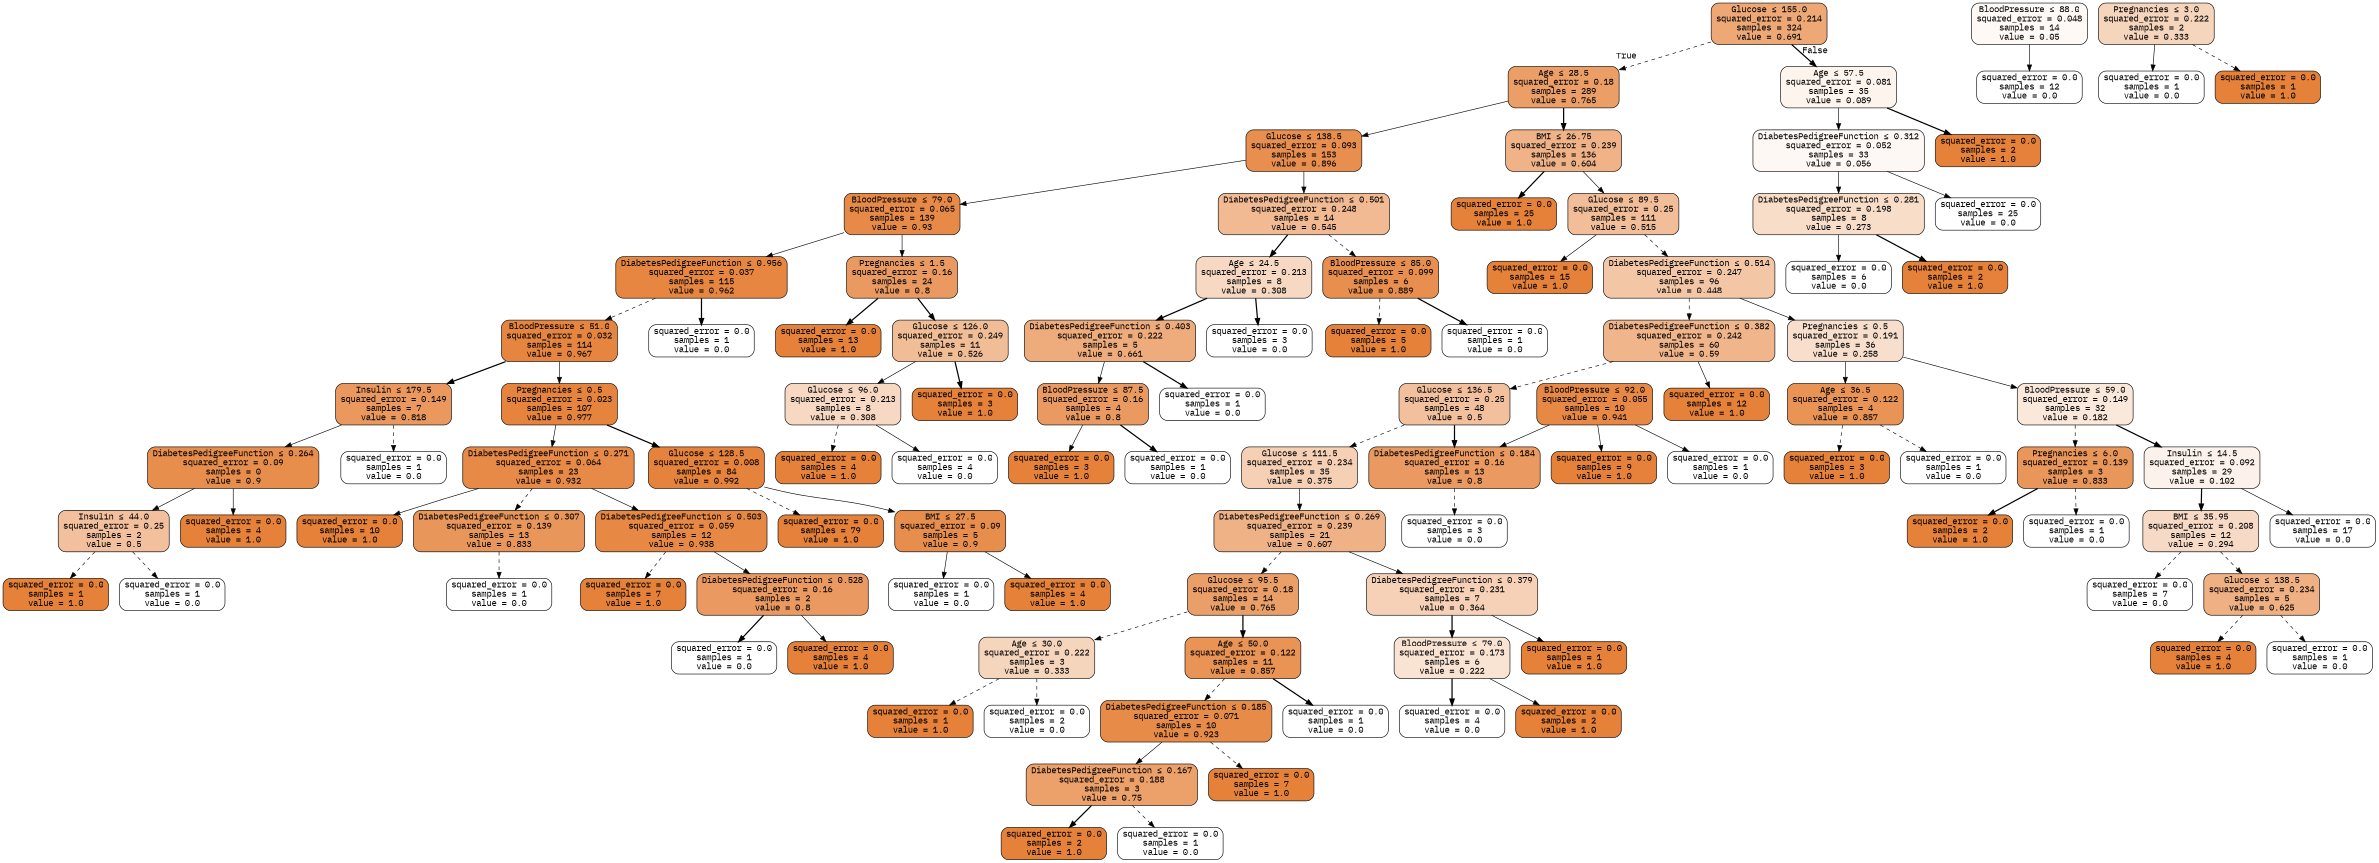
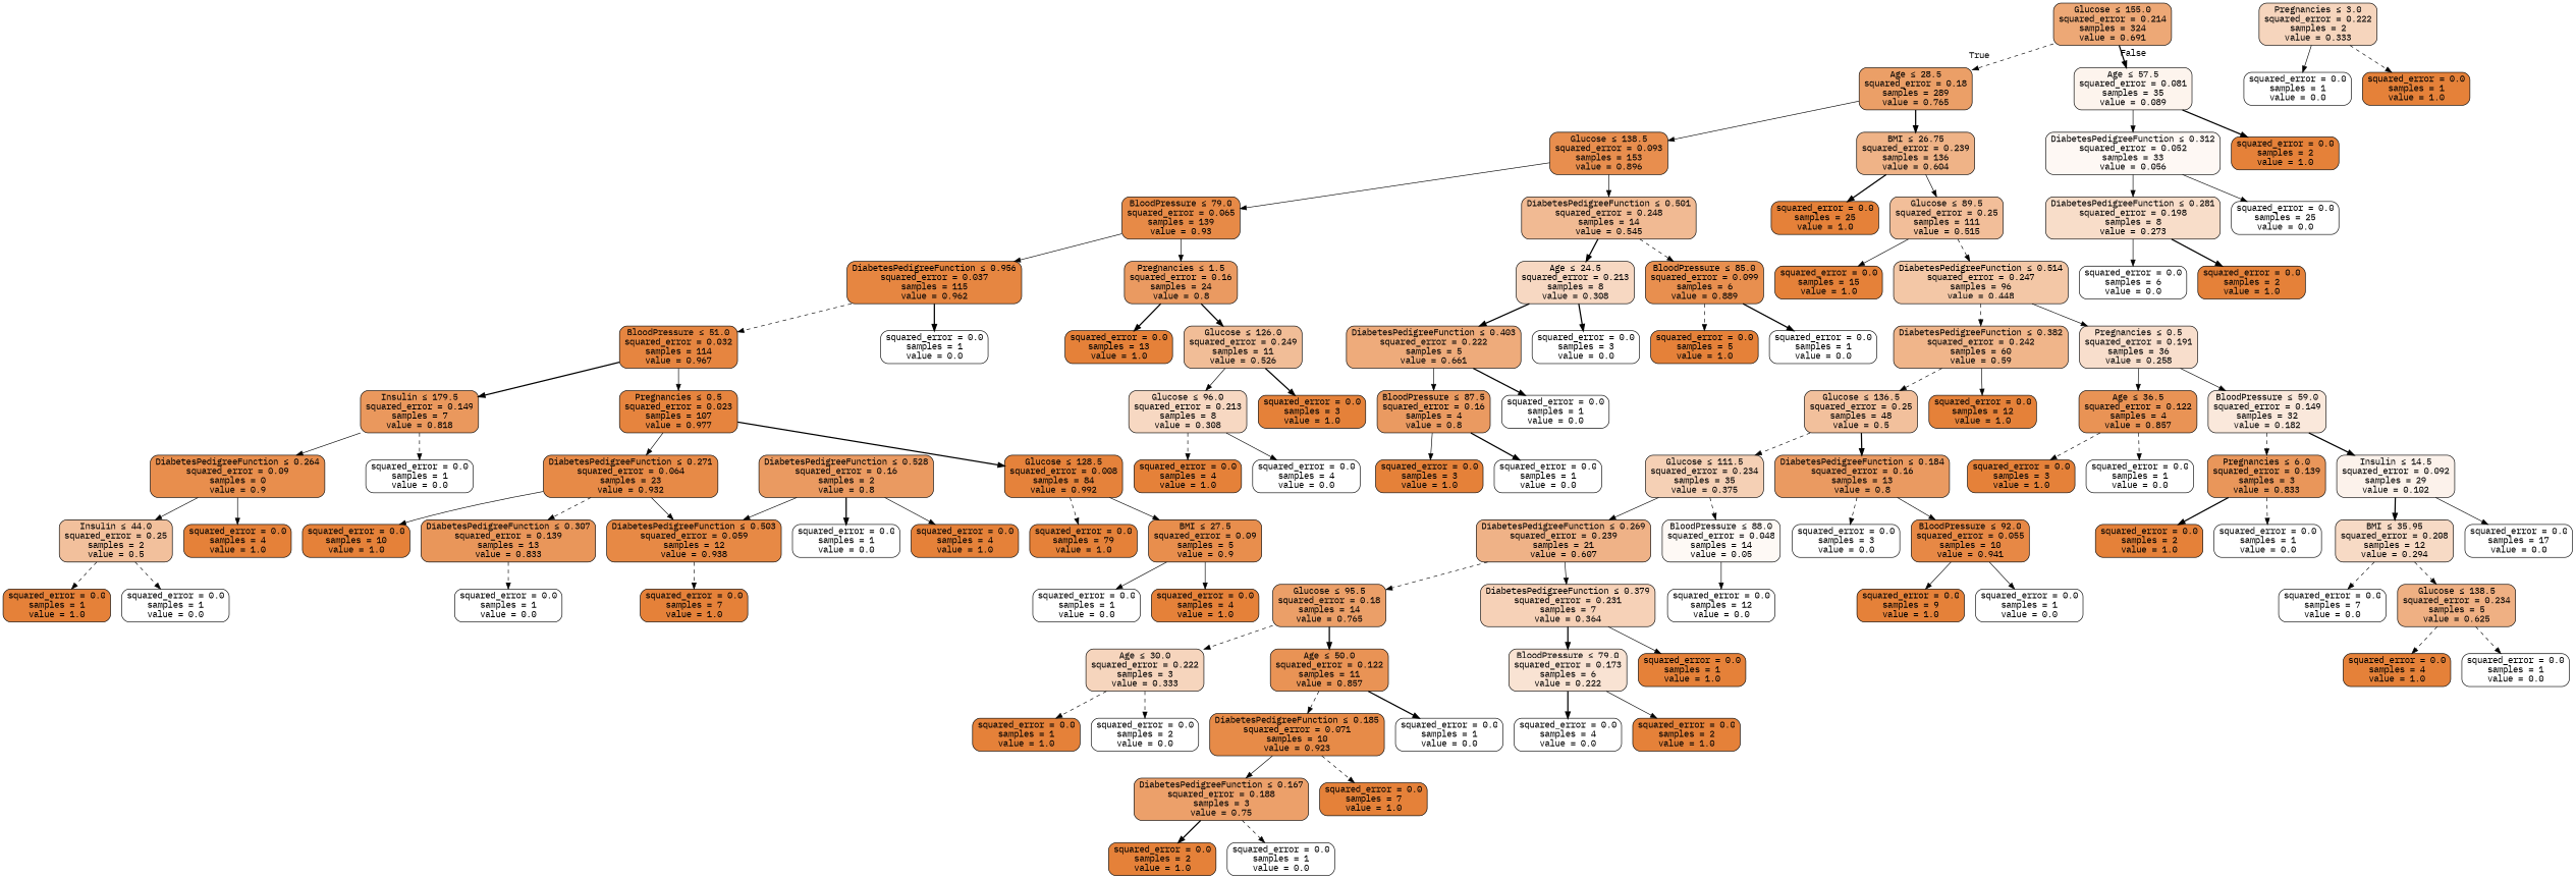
  digraph {
    fontname="IBM Plex Mono"
    node [color=black fillcolor="#e58139" fontname="IBM Plex Mono" shape=box style="filled, rounded"]
    edge [fontname="IBM Plex Mono" style=solid]
    n1 [fillcolor="#eda876" label=<Glucose &le; 155.0<br/>squared_error = 0.214<br/>samples = 324<br/>value = 0.691>]
    n2 [fillcolor="#eb9f67" label=<Age &le; 28.5<br/>squared_error = 0.18<br/>samples = 289<br/>value = 0.765>]
    n3 [fillcolor="#fdf4ed" label=<Age &le; 57.5<br/>squared_error = 0.081<br/>samples = 35<br/>value = 0.089>]
    n4 [fillcolor="#e88e4e" label=<Glucose &le; 138.5<br/>squared_error = 0.093<br/>samples = 153<br/>value = 0.896>]
    n5 [fillcolor="#efb387" label=<BMI &le; 26.75<br/>squared_error = 0.239<br/>samples = 136<br/>value = 0.604>]
    n6 [fillcolor="#fef8f4" label=<DiabetesPedigreeFunction &le; 0.312<br/>squared_error = 0.052<br/>samples = 33<br/>value = 0.056>]
    n7 [label=<squared_error = 0.0<br/>samples = 2<br/>value = 1.0>]
    n8 [fillcolor="#e78a47" label=<BloodPressure &le; 79.0<br/>squared_error = 0.065<br/>samples = 139<br/>value = 0.93>]
    n9 [fillcolor="#f1ba93" label=<DiabetesPedigreeFunction &le; 0.501<br/>squared_error = 0.248<br/>samples = 14<br/>value = 0.545>]
    n10 [label=<squared_error = 0.0<br/>samples = 25<br/>value = 1.0>]
    n11 [fillcolor="#f2be99" label=<Glucose &le; 89.5<br/>squared_error = 0.25<br/>samples = 111<br/>value = 0.515>]
    n12 [fillcolor="#e68641" label=<DiabetesPedigreeFunction &le; 0.956<br/>squared_error = 0.037<br/>samples = 115<br/>value = 0.962>]
    n13 [fillcolor="#ea9a61" label=<Pregnancies &le; 1.5<br/>squared_error = 0.16<br/>samples = 24<br/>value = 0.8>]
    n14 [fillcolor="#f7d8c2" label=<Age &le; 24.5<br/>squared_error = 0.213<br/>samples = 8<br/>value = 0.308>]
    n15 [fillcolor="#e88f4f" label=<BloodPressure &le; 85.0<br/>squared_error = 0.099<br/>samples = 6<br/>value = 0.889>]
    n16 [fillcolor="#e68540" label=<BloodPressure &le; 51.0<br/>squared_error = 0.032<br/>samples = 114<br/>value = 0.967>]
    n17 [fillcolor="#ffffff" label=<squared_error = 0.0<br/>samples = 1<br/>value = 0.0>]
    n18 [label=<squared_error = 0.0<br/>samples = 13<br/>value = 1.0>]
    n19 [fillcolor="#f1bd97" label=<Glucose &le; 126.0<br/>squared_error = 0.249<br/>samples = 11<br/>value = 0.526>]
    n20 [fillcolor="#ea985d" label=<Insulin &le; 179.5<br/>squared_error = 0.149<br/>samples = 7<br/>value = 0.818>]
    n21 [fillcolor="#e6843e" label=<Pregnancies &le; 0.5<br/>squared_error = 0.023<br/>samples = 107<br/>value = 0.977>]
    n22 [fillcolor="#e88e4d" label=<DiabetesPedigreeFunction &le; 0.264<br/>squared_error = 0.09<br/>samples = 0<br/>value = 0.9>]
    n23 [fillcolor="#ffffff" label=<squared_error = 0.0<br/>samples = 1<br/>value = 0.0>]
    n24 [fillcolor="#e78a47" label=<DiabetesPedigreeFunction &le; 0.271<br/>squared_error = 0.064<br/>samples = 23<br/>value = 0.932>]
    n25 [fillcolor="#e5823b" label=<Glucose &le; 128.5<br/>squared_error = 0.008<br/>samples = 84<br/>value = 0.992>]
    n26 [fillcolor="#f2c09c" label=<Insulin &le; 44.0<br/>squared_error = 0.25<br/>samples = 2<br/>value = 0.5>]
    n27 [label=<squared_error = 0.0<br/>samples = 4<br/>value = 1.0>]
    n28 [label=<squared_error = 0.0<br/>samples = 1<br/>value = 1.0>]
    n29 [fillcolor="#ffffff" label=<squared_error = 0.0<br/>samples = 1<br/>value = 0.0>]
    n30 [label=<squared_error = 0.0<br/>samples = 10<br/>value = 1.0>]
    n31 [fillcolor="#e9965a" label=<DiabetesPedigreeFunction &le; 0.307<br/>squared_error = 0.139<br/>samples = 13<br/>value = 0.833>]
    n32 [fillcolor="#e78945" label=<DiabetesPedigreeFunction &le; 0.503<br/>squared_error = 0.059<br/>samples = 12<br/>value = 0.938>]
    n33 [label=<squared_error = 0.0<br/>samples = 79<br/>value = 1.0>]
    n34 [fillcolor="#e88e4d" label=<BMI &le; 27.5<br/>squared_error = 0.09<br/>samples = 5<br/>value = 0.9>]
    n35 [fillcolor="#ffffff" label=<squared_error = 0.0<br/>samples = 1<br/>value = 0.0>]
    n36 [label=<squared_error = 0.0<br/>samples = 7<br/>value = 1.0>]
    n37 [fillcolor="#ea9a61" label=<DiabetesPedigreeFunction &le; 0.528<br/>squared_error = 0.16<br/>samples = 2<br/>value = 0.8>]
    n38 [fillcolor="#ffffff" label=<squared_error = 0.0<br/>samples = 1<br/>value = 0.0>]
    n39 [label=<squared_error = 0.0<br/>samples = 4<br/>value = 1.0>]
    n40 [fillcolor="#ffffff" label=<squared_error = 0.0<br/>samples = 1<br/>value = 0.0>]
    n41 [label=<squared_error = 0.0<br/>samples = 4<br/>value = 1.0>]
    n42 [fillcolor="#f7d8c2" label=<Glucose &le; 96.0<br/>squared_error = 0.213<br/>samples = 8<br/>value = 0.308>]
    n43 [label=<squared_error = 0.0<br/>samples = 3<br/>value = 1.0>]
    n44 [label=<squared_error = 0.0<br/>samples = 4<br/>value = 1.0>]
    n45 [fillcolor="#ffffff" label=<squared_error = 0.0<br/>samples = 4<br/>value = 0.0>]
    n46 [fillcolor="#eeab7b" label=<DiabetesPedigreeFunction &le; 0.403<br/>squared_error = 0.222<br/>samples = 5<br/>value = 0.661>]
    n47 [fillcolor="#ffffff" label=<squared_error = 0.0<br/>samples = 3<br/>value = 0.0>]
    n48 [label=<squared_error = 0.0<br/>samples = 5<br/>value = 1.0>]
    n49 [fillcolor="#ffffff" label=<squared_error = 0.0<br/>samples = 1<br/>value = 0.0>]
    n50 [fillcolor="#ea9a61" label=<BloodPressure &le; 87.5<br/>squared_error = 0.16<br/>samples = 4<br/>value = 0.8>]
    n51 [fillcolor="#ffffff" label=<squared_error = 0.0<br/>samples = 1<br/>value = 0.0>]
    n52 [label=<squared_error = 0.0<br/>samples = 3<br/>value = 1.0>]
    n53 [fillcolor="#ffffff" label=<squared_error = 0.0<br/>samples = 1<br/>value = 0.0>]
    n54 [label=<squared_error = 0.0<br/>samples = 15<br/>value = 1.0>]
    n55 [fillcolor="#f3c7a6" label=<DiabetesPedigreeFunction &le; 0.514<br/>squared_error = 0.247<br/>samples = 96<br/>value = 0.448>]
    n56 [fillcolor="#f0b58a" label=<DiabetesPedigreeFunction &le; 0.382<br/>squared_error = 0.242<br/>samples = 60<br/>value = 0.59>]
    n57 [fillcolor="#f8decc" label=<Pregnancies &le; 0.5<br/>squared_error = 0.191<br/>samples = 36<br/>value = 0.258>]
    n58 [fillcolor="#f2c09c" label=<Glucose &le; 136.5<br/>squared_error = 0.25<br/>samples = 48<br/>value = 0.5>]
    n59 [label=<squared_error = 0.0<br/>samples = 12<br/>value = 1.0>]
    n60 [fillcolor="#e99355" label=<Age &le; 36.5<br/>squared_error = 0.122<br/>samples = 4<br/>value = 0.857>]
    n61 [fillcolor="#fae8db" label=<BloodPressure &le; 59.0<br/>squared_error = 0.149<br/>samples = 32<br/>value = 0.182>]
    n62 [fillcolor="#f5d0b5" label=<Glucose &le; 111.5<br/>squared_error = 0.234<br/>samples = 35<br/>value = 0.375>]
    n63 [fillcolor="#ea9a61" label=<DiabetesPedigreeFunction &le; 0.184<br/>squared_error = 0.16<br/>samples = 13<br/>value = 0.8>]
    n64 [fillcolor="#efb287" label=<DiabetesPedigreeFunction &le; 0.269<br/>squared_error = 0.239<br/>samples = 21<br/>value = 0.607>]
    n65 [fillcolor="#fef9f5" label=<BloodPressure &le; 88.0<br/>squared_error = 0.048<br/>samples = 14<br/>value = 0.05>]
    n66 [fillcolor="#ffffff" label=<squared_error = 0.0<br/>samples = 3<br/>value = 0.0>]
    n67 [fillcolor="#e78845" label=<BloodPressure &le; 92.0<br/>squared_error = 0.055<br/>samples = 10<br/>value = 0.941>]
    n68 [fillcolor="#eb9f68" label=<Glucose &le; 95.5<br/>squared_error = 0.18<br/>samples = 14<br/>value = 0.765>]
    n69 [fillcolor="#f6d1b7" label=<DiabetesPedigreeFunction &le; 0.379<br/>squared_error = 0.231<br/>samples = 7<br/>value = 0.364>]
    n70 [fillcolor="#ffffff" label=<squared_error = 0.0<br/>samples = 12<br/>value = 0.0>]
    n71 [fillcolor="#f6d5bd" label=<Age &le; 30.0<br/>squared_error = 0.222<br/>samples = 3<br/>value = 0.333>]
    n72 [fillcolor="#e99355" label=<Age &le; 50.0<br/>squared_error = 0.122<br/>samples = 11<br/>value = 0.857>]
    n73 [fillcolor="#f9e3d3" label=<BloodPressure &le; 79.0<br/>squared_error = 0.173<br/>samples = 6<br/>value = 0.222>]
    n74 [label=<squared_error = 0.0<br/>samples = 1<br/>value = 1.0>]
    n75 [label=<squared_error = 0.0<br/>samples = 1<br/>value = 1.0>]
    n76 [fillcolor="#ffffff" label=<squared_error = 0.0<br/>samples = 2<br/>value = 0.0>]
    n77 [fillcolor="#e78b48" label=<DiabetesPedigreeFunction &le; 0.185<br/>squared_error = 0.071<br/>samples = 10<br/>value = 0.923>]
    n78 [fillcolor="#ffffff" label=<squared_error = 0.0<br/>samples = 1<br/>value = 0.0>]
    n79 [fillcolor="#eca06a" label=<DiabetesPedigreeFunction &le; 0.167<br/>squared_error = 0.188<br/>samples = 3<br/>value = 0.75>]
    n80 [label=<squared_error = 0.0<br/>samples = 7<br/>value = 1.0>]
    n81 [label=<squared_error = 0.0<br/>samples = 2<br/>value = 1.0>]
    n82 [fillcolor="#ffffff" label=<squared_error = 0.0<br/>samples = 1<br/>value = 0.0>]
    n83 [fillcolor="#ffffff" label=<squared_error = 0.0<br/>samples = 4<br/>value = 0.0>]
    n84 [label=<squared_error = 0.0<br/>samples = 2<br/>value = 1.0>]
    n85 [fillcolor="#f6d5bd" label=<Pregnancies &le; 3.0<br/>squared_error = 0.222<br/>samples = 2<br/>value = 0.333>]
    n86 [fillcolor="#ffffff" label=<squared_error = 0.0<br/>samples = 1<br/>value = 0.0>]
    n87 [label=<squared_error = 0.0<br/>samples = 1<br/>value = 1.0>]
    n88 [label=<squared_error = 0.0<br/>samples = 9<br/>value = 1.0>]
    n89 [fillcolor="#ffffff" label=<squared_error = 0.0<br/>samples = 1<br/>value = 0.0>]
    n90 [label=<squared_error = 0.0<br/>samples = 3<br/>value = 1.0>]
    n91 [fillcolor="#ffffff" label=<squared_error = 0.0<br/>samples = 1<br/>value = 0.0>]
    n92 [fillcolor="#e9965a" label=<Pregnancies &le; 6.0<br/>squared_error = 0.139<br/>samples = 3<br/>value = 0.833>]
    n93 [fillcolor="#fcf2eb" label=<Insulin &le; 14.5<br/>squared_error = 0.092<br/>samples = 29<br/>value = 0.102>]
    n94 [label=<squared_error = 0.0<br/>samples = 2<br/>value = 1.0>]
    n95 [fillcolor="#ffffff" label=<squared_error = 0.0<br/>samples = 1<br/>value = 0.0>]
    n96 [fillcolor="#f7dac5" label=<BMI &le; 35.95<br/>squared_error = 0.208<br/>samples = 12<br/>value = 0.294>]
    n97 [fillcolor="#ffffff" label=<squared_error = 0.0<br/>samples = 17<br/>value = 0.0>]
    n98 [fillcolor="#ffffff" label=<squared_error = 0.0<br/>samples = 7<br/>value = 0.0>]
    n99 [fillcolor="#efb083" label=<Glucose &le; 138.5<br/>squared_error = 0.234<br/>samples = 5<br/>value = 0.625>]
    n100 [label=<squared_error = 0.0<br/>samples = 4<br/>value = 1.0>]
    n101 [fillcolor="#ffffff" label=<squared_error = 0.0<br/>samples = 1<br/>value = 0.0>]
    n102 [fillcolor="#f8ddc9" label=<DiabetesPedigreeFunction &le; 0.281<br/>squared_error = 0.198<br/>samples = 8<br/>value = 0.273>]
    n103 [fillcolor="#ffffff" label=<squared_error = 0.0<br/>samples = 25<br/>value = 0.0>]
    n104 [fillcolor="#ffffff" label=<squared_error = 0.0<br/>samples = 6<br/>value = 0.0>]
    n105 [label=<squared_error = 0.0<br/>samples = 2<br/>value = 1.0>]
    n1 -> n2 [headlabel=True labelangle=45 labeldistance=2.5 style=dashed]
    n1 -> n3 [headlabel=False labelangle=-45 labeldistance=2.5 style=bold]
    n2 -> n4
    n2 -> n5 [style=bold]
    n3 -> n6
    n3 -> n7 [style=bold]
    n4 -> n8
    n4 -> n9
    n5 -> n10 [style=bold]
    n5 -> n11
    n6 -> n102
    n6 -> n103
    n8 -> n12
    n8 -> n13
    n9 -> n14 [style=bold]
    n9 -> n15 [style=dashed]
    n11 -> n54
    n11 -> n55 [style=dashed]
    n12 -> n16 [style=dashed]
    n12 -> n17 [style=bold]
    n13 -> n18 [style=bold]
    n13 -> n19 [style=bold]
    n14 -> n46 [style=bold]
    n14 -> n47 [style=bold]
    n15 -> n48 [style=dashed]
    n15 -> n49 [style=bold]
    n16 -> n20 [style=bold]
    n16 -> n21
    n19 -> n42
    n19 -> n43 [style=bold]
    n20 -> n22
    n20 -> n23 [style=dashed]
    n21 -> n24
    n21 -> n25 [style=bold]
    n22 -> n26
    n22 -> n27
    n24 -> n30
    n24 -> n31 [style=dashed]
    n24 -> n32
    n25 -> n33 [style=dashed]
    n25 -> n34
    n26 -> n28 [style=dashed]
    n26 -> n29 [style=dashed]
    n31 -> n35 [style=dashed]
    n32 -> n36 [style=dashed]
-   n32 -> n37
+   n37 -> n32
    n34 -> n40
    n34 -> n41
    n37 -> n38 [style=bold]
    n37 -> n39
    n42 -> n44 [style=dashed]
    n42 -> n45
    n46 -> n50
    n46 -> n51 [style=bold]
    n50 -> n52
    n50 -> n53 [style=bold]
    n55 -> n56 [style=dashed]
    n55 -> n57
    n56 -> n58 [style=dashed]
    n56 -> n59
    n57 -> n60
    n57 -> n61
    n58 -> n62 [style=dashed]
    n58 -> n63 [style=bold]
    n60 -> n90 [style=dashed]
    n60 -> n91 [style=dashed]
    n61 -> n92 [style=dashed]
    n61 -> n93 [style=bold]
    n62 -> n64
+   n62 -> n65 [style=dashed]
    n63 -> n66 [style=dashed]
-   n67 -> n63
+   n63 -> n67
    n64 -> n68 [style=dashed]
    n64 -> n69
    n65 -> n70
    n67 -> n88
    n67 -> n89
    n68 -> n71 [style=dashed]
    n68 -> n72 [style=bold]
    n69 -> n73 [style=bold]
    n69 -> n74
    n71 -> n75 [style=dashed]
    n71 -> n76 [style=dashed]
    n72 -> n77 [style=dashed]
    n72 -> n78 [style=bold]
    n73 -> n83 [style=bold]
    n73 -> n84
    n77 -> n79
    n77 -> n80 [style=dashed]
    n79 -> n81 [style=bold]
    n79 -> n82 [style=dashed]
    n85 -> n86
    n85 -> n87 [style=dashed]
    n92 -> n94 [style=bold]
    n92 -> n95 [style=dashed]
    n93 -> n96 [style=bold]
    n93 -> n97
    n96 -> n98 [style=dashed]
    n96 -> n99 [style=dashed]
    n99 -> n100 [style=dashed]
    n99 -> n101 [style=dashed]
    n102 -> n104
    n102 -> n105 [style=bold]
  }
